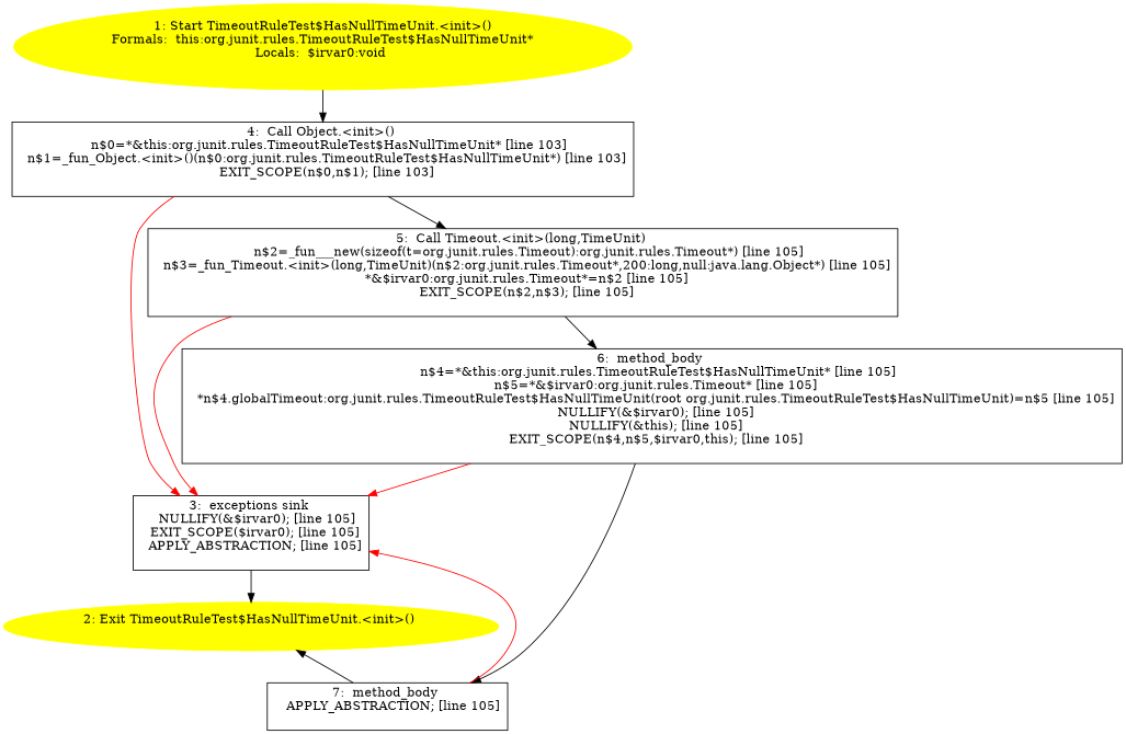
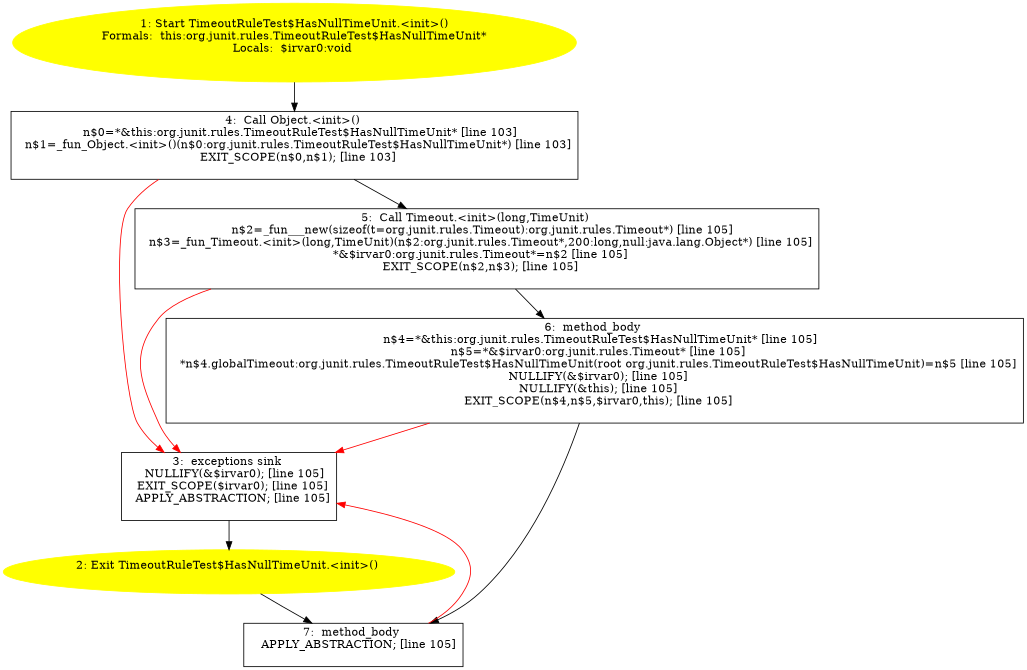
  digraph {
    node [shape=box]
    n1 [color=yellow label="1: Start TimeoutRuleTest$HasNullTimeUnit.<init>()\nFormals:  this:org.junit.rules.TimeoutRuleTest$HasNullTimeUnit*\nLocals:  $irvar0:void \n  " style=filled shape=""]
    n2 [label="4:  Call Object.<init>() \n   n$0=*&this:org.junit.rules.TimeoutRuleTest$HasNullTimeUnit* [line 103]\n  n$1=_fun_Object.<init>()(n$0:org.junit.rules.TimeoutRuleTest$HasNullTimeUnit*) [line 103]\n  EXIT_SCOPE(n$0,n$1); [line 103]\n "]
    n3 [label="3:  exceptions sink \n   NULLIFY(&$irvar0); [line 105]\n  EXIT_SCOPE($irvar0); [line 105]\n  APPLY_ABSTRACTION; [line 105]\n "]
    n4 [label="5:  Call Timeout.<init>(long,TimeUnit) \n   n$2=_fun___new(sizeof(t=org.junit.rules.Timeout):org.junit.rules.Timeout*) [line 105]\n  n$3=_fun_Timeout.<init>(long,TimeUnit)(n$2:org.junit.rules.Timeout*,200:long,null:java.lang.Object*) [line 105]\n  *&$irvar0:org.junit.rules.Timeout*=n$2 [line 105]\n  EXIT_SCOPE(n$2,n$3); [line 105]\n "]
    n5 [color=yellow label="2: Exit TimeoutRuleTest$HasNullTimeUnit.<init>() \n  " style=filled shape=""]
    n6 [label="6:  method_body \n   n$4=*&this:org.junit.rules.TimeoutRuleTest$HasNullTimeUnit* [line 105]\n  n$5=*&$irvar0:org.junit.rules.Timeout* [line 105]\n  *n$4.globalTimeout:org.junit.rules.TimeoutRuleTest$HasNullTimeUnit(root org.junit.rules.TimeoutRuleTest$HasNullTimeUnit)=n$5 [line 105]\n  NULLIFY(&$irvar0); [line 105]\n  NULLIFY(&this); [line 105]\n  EXIT_SCOPE(n$4,n$5,$irvar0,this); [line 105]\n "]
    n7 [label="7:  method_body \n   APPLY_ABSTRACTION; [line 105]\n "]
    n1 -> n2
    n2 -> n3 [color=red]
    n2 -> n4
    n3 -> n5
    n4 -> n3 [color=red]
    n4 -> n6
    n6 -> n3 [color=red]
    n6 -> n7
    n7 -> n3 [color=red]
-   n7 -> n5
+   n5 -> n7
  }
